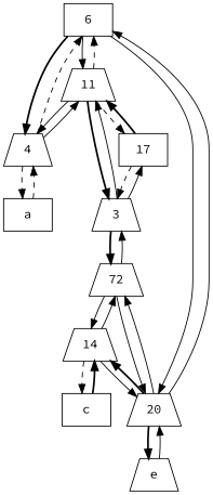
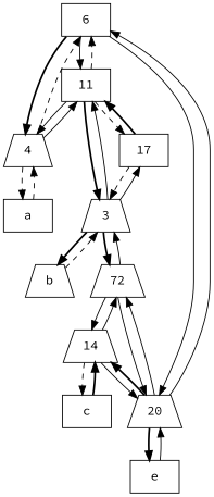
  digraph {
    fontname="Source Code Pro"
    node [fontname="Source Code Pro" shape=trapezium]
    edge [fontname="Source Code Pro" style=solid]
    6 [shape=box]
-   11
+   11 [shape=box]
    4
    n4 [label=3]
    n5 [label=17 shape=box]
    n6 [label=20]
    a [shape=box]
    n8 [label=72]
+   b
    c [shape=box]
    14
-   e
+   e [shape=box]
    6 -> 11
    6 -> 4 [style=bold]
    6 -> n6
    11 -> 6 [style=dashed]
    11 -> 4
    11 -> n4 [style=bold]
    11 -> n5 [style=dashed]
    4 -> 6 [style=dashed]
    4 -> 11
    4 -> a [style=dashed]
    n4 -> 11
    n4 -> n5
    n4 -> n8 [style=bold]
+   n4 -> b [style=bold]
    n5 -> 11 [style=bold]
    n5 -> n4 [style=dashed]
    n6 -> 6
    n6 -> n8
    n6 -> 14 [style=bold]
    n6 -> e [style=bold]
    a -> 4 [style=dashed]
    n8 -> n4
    n8 -> n6
    n8 -> 14
+   b -> n4 [style=dashed]
    c -> 14 [style=bold]
    14 -> n6
    14 -> n8
    14 -> c [style=dashed]
    e -> n6
  }
